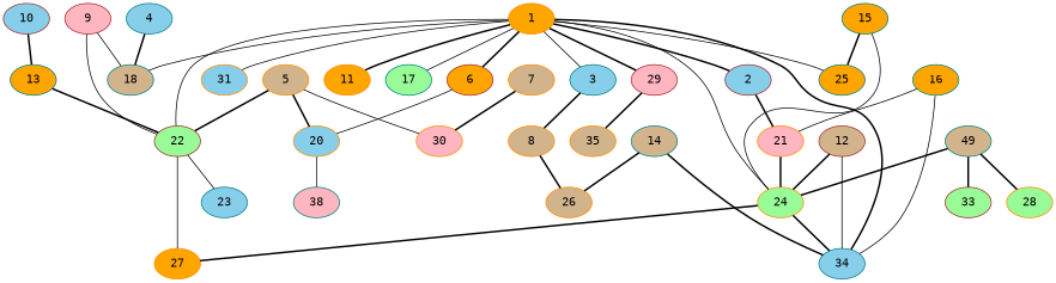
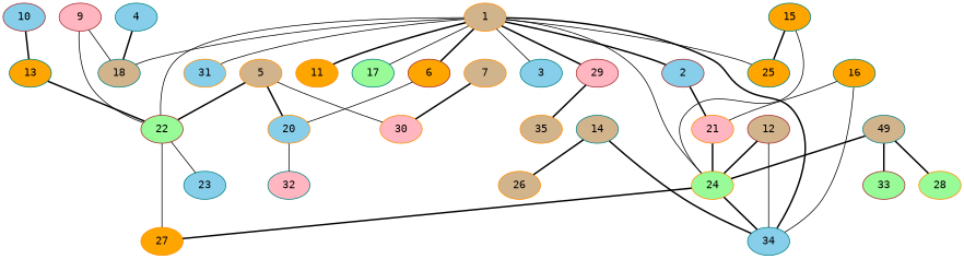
  graph {
    fontname="DejaVu Sans Mono"
    node [color=darkorange fillcolor=tan fontname="DejaVu Sans Mono" style=filled]
    edge [fontname="DejaVu Sans Mono" style=bold weight=1.0]
    2 [color=brown fillcolor=skyblue]
-   1 [fillcolor=orange]
+   1
    3 [color=teal fillcolor=skyblue]
    6 [color=brown fillcolor=orange]
    11 [fillcolor=orange]
    17 [color=teal fillcolor=palegreen]
    18 [color=teal]
    22 [color=brown fillcolor=palegreen]
    24 [fillcolor=palegreen]
    25 [color=teal fillcolor=orange]
    29 [color=brown fillcolor=lightpink]
    31 [fillcolor=skyblue]
    34 [color=teal fillcolor=skyblue]
    21 [fillcolor=lightpink]
-   8
    20 [fillcolor=skyblue]
    23 [color=teal fillcolor=skyblue]
    27 [fillcolor=orange]
    35
    26
    4 [color=teal fillcolor=skyblue]
    5
    30 [fillcolor=lightpink]
-   32 [color=teal fillcolor=lightpink label=38]
+   32 [color=teal fillcolor=lightpink]
    7
    9 [color=brown fillcolor=lightpink]
    10 [color=brown fillcolor=skyblue]
    13 [color=teal fillcolor=orange]
    12 [color=brown]
    14 [color=teal]
    15 [color=teal fillcolor=orange]
    16 [color=teal fillcolor=orange]
    n33 [color=teal label=49]
    28 [fillcolor=palegreen]
    33 [color=brown fillcolor=palegreen]
    2 -- 21
    1 -- 2
    1 -- 3 [style=solid]
    1 -- 6
    1 -- 11
    1 -- 17 [style=solid]
    1 -- 18 [style=solid]
    1 -- 22 [style=solid]
    1 -- 24 [style=solid]
    1 -- 25 [style=solid]
    1 -- 29
    1 -- 31 [style=solid]
    1 -- 34
-   3 -- 8
    6 -- 20 [style=solid]
    22 -- 23 [style=solid weight=2.0]
    22 -- 27 [style=solid weight=2.0]
    24 -- 34
    24 -- 27
    29 -- 35
    21 -- 24
-   8 -- 26
    20 -- 32 [style=solid]
    4 -- 18
    5 -- 22
    5 -- 20
    5 -- 30 [style=solid]
    7 -- 30
    9 -- 18 [style=solid]
    9 -- 22 [style=solid]
    10 -- 13
    13 -- 22
    12 -- 24
    12 -- 34 [style=solid]
    14 -- 34
    14 -- 26
    15 -- 24 [style=solid]
    15 -- 25
    16 -- 34 [style=solid]
    16 -- 21 [style=solid weight=2.0]
    n33 -- 24
    n33 -- 28
    n33 -- 33
  }
